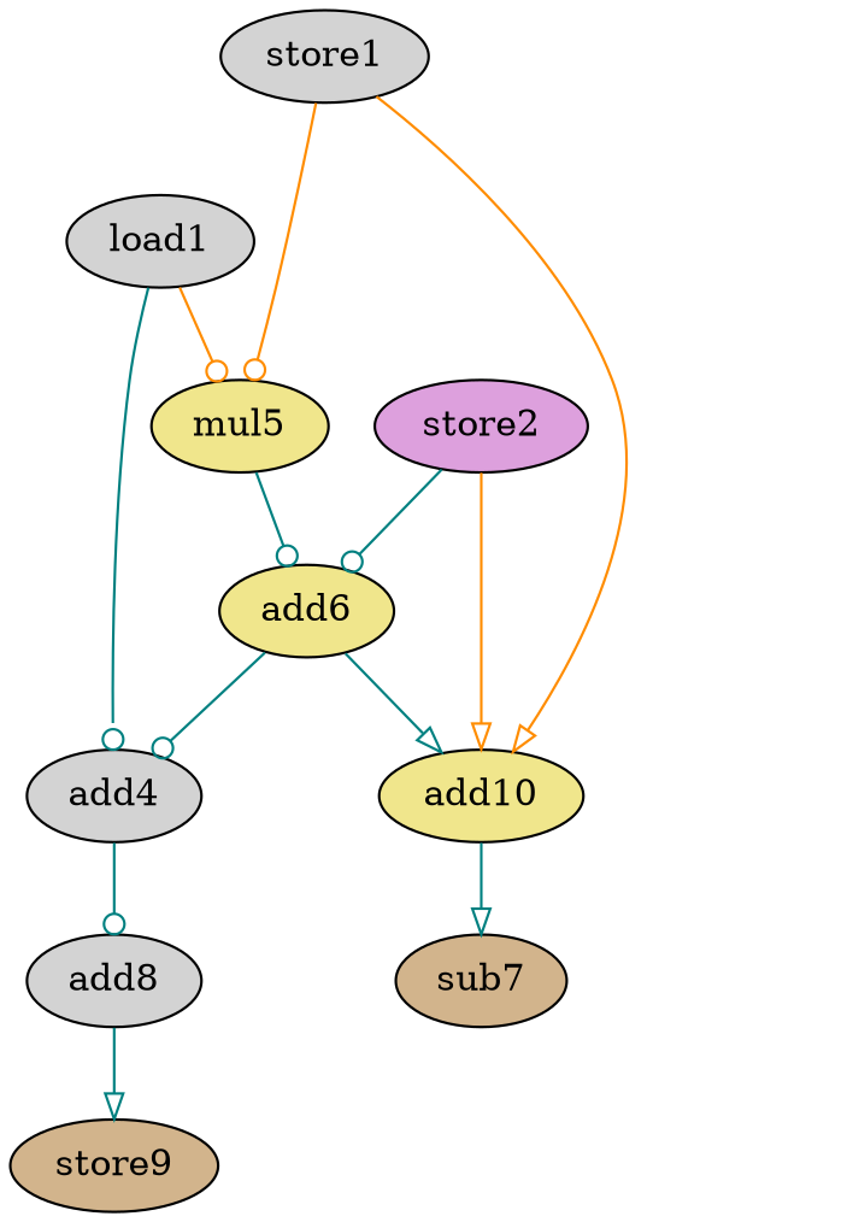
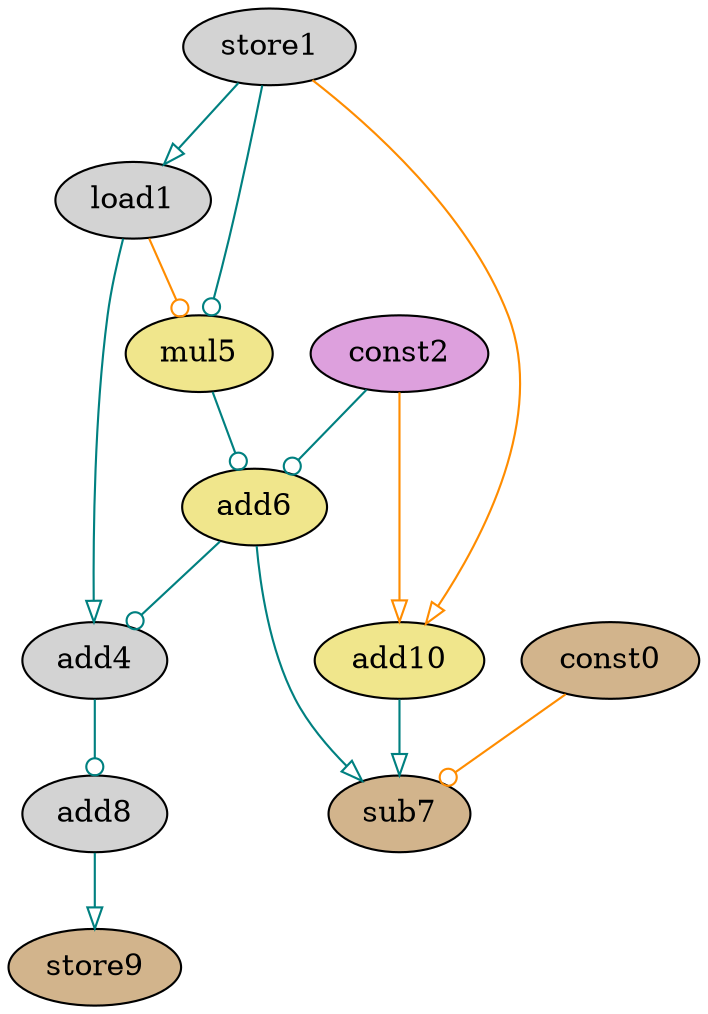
  digraph {
    node [fillcolor=lightgrey opcode=add style=filled]
    edge [arrowhead=odot color=teal operand=0]
+   const0 [fillcolor=tan opcode=const]
    sub7 [fillcolor=tan opcode=sub]
    add4
    add8
    n5 [label=store1 opcode=const]
    n6 [label=load1 opcode=load]
    mul5 [fillcolor=khaki opcode=mul]
    add10 [fillcolor=khaki]
    add6 [fillcolor=khaki]
-   const2 [fillcolor=plum opcode=const label=store2]
+   const2 [fillcolor=plum opcode=const]
    store9 [fillcolor=tan opcode=store]
+   const0 -> sub7 [color=darkorange]
    add4 -> add8 [operand=1]
    add8 -> store9 [arrowhead=onormal]
-   n5 -> mul5 [color=darkorange]
+   n5 -> n6 [arrowhead=onormal]
+   n5 -> mul5
    n5 -> add10 [arrowhead=onormal color=darkorange]
-   n6 -> add4 [operand=1]
+   n6 -> add4 [arrowhead=onormal operand=1]
    n6 -> mul5 [color=darkorange operand=1]
    mul5 -> add6 [operand=1]
    add10 -> sub7 [arrowhead=onormal operand=1]
    add6 -> add4
-   add6 -> add10 [arrowhead=onormal operand=1]
+   add6 -> sub7 [arrowhead=onormal operand=1]
    const2 -> add10 [arrowhead=onormal color=darkorange]
    const2 -> add6
  }
